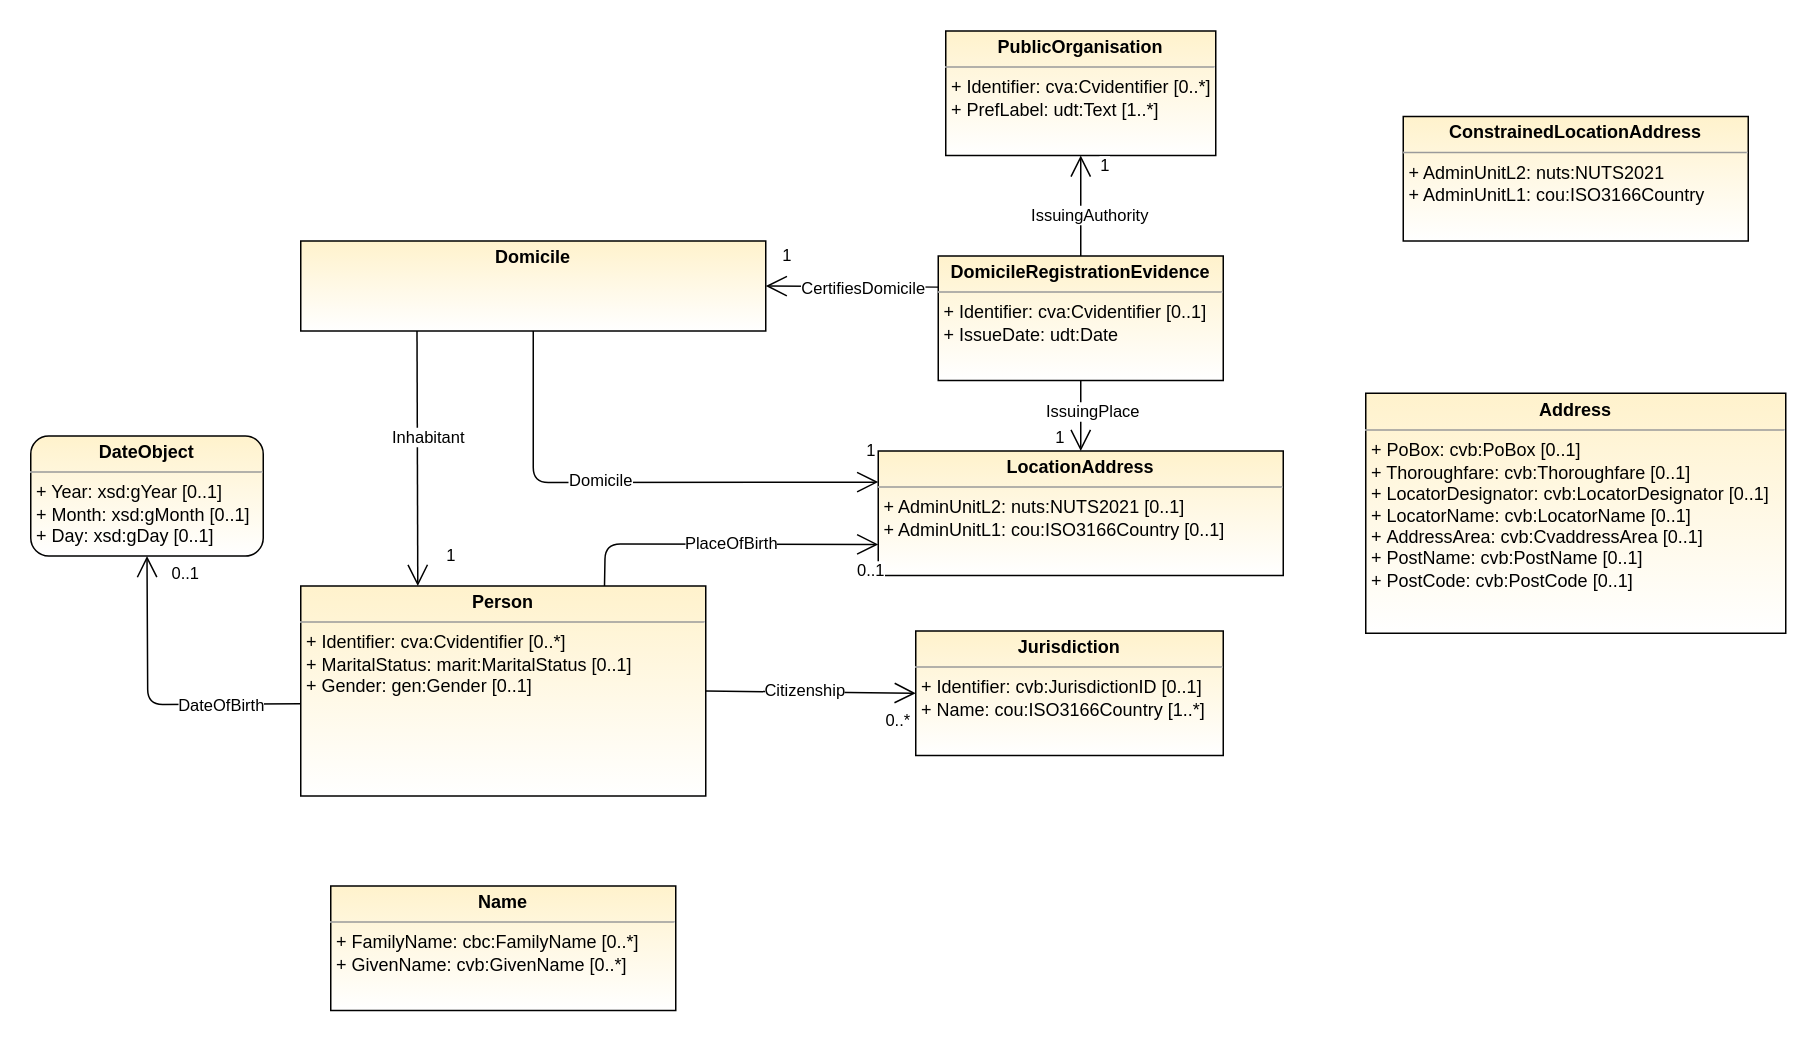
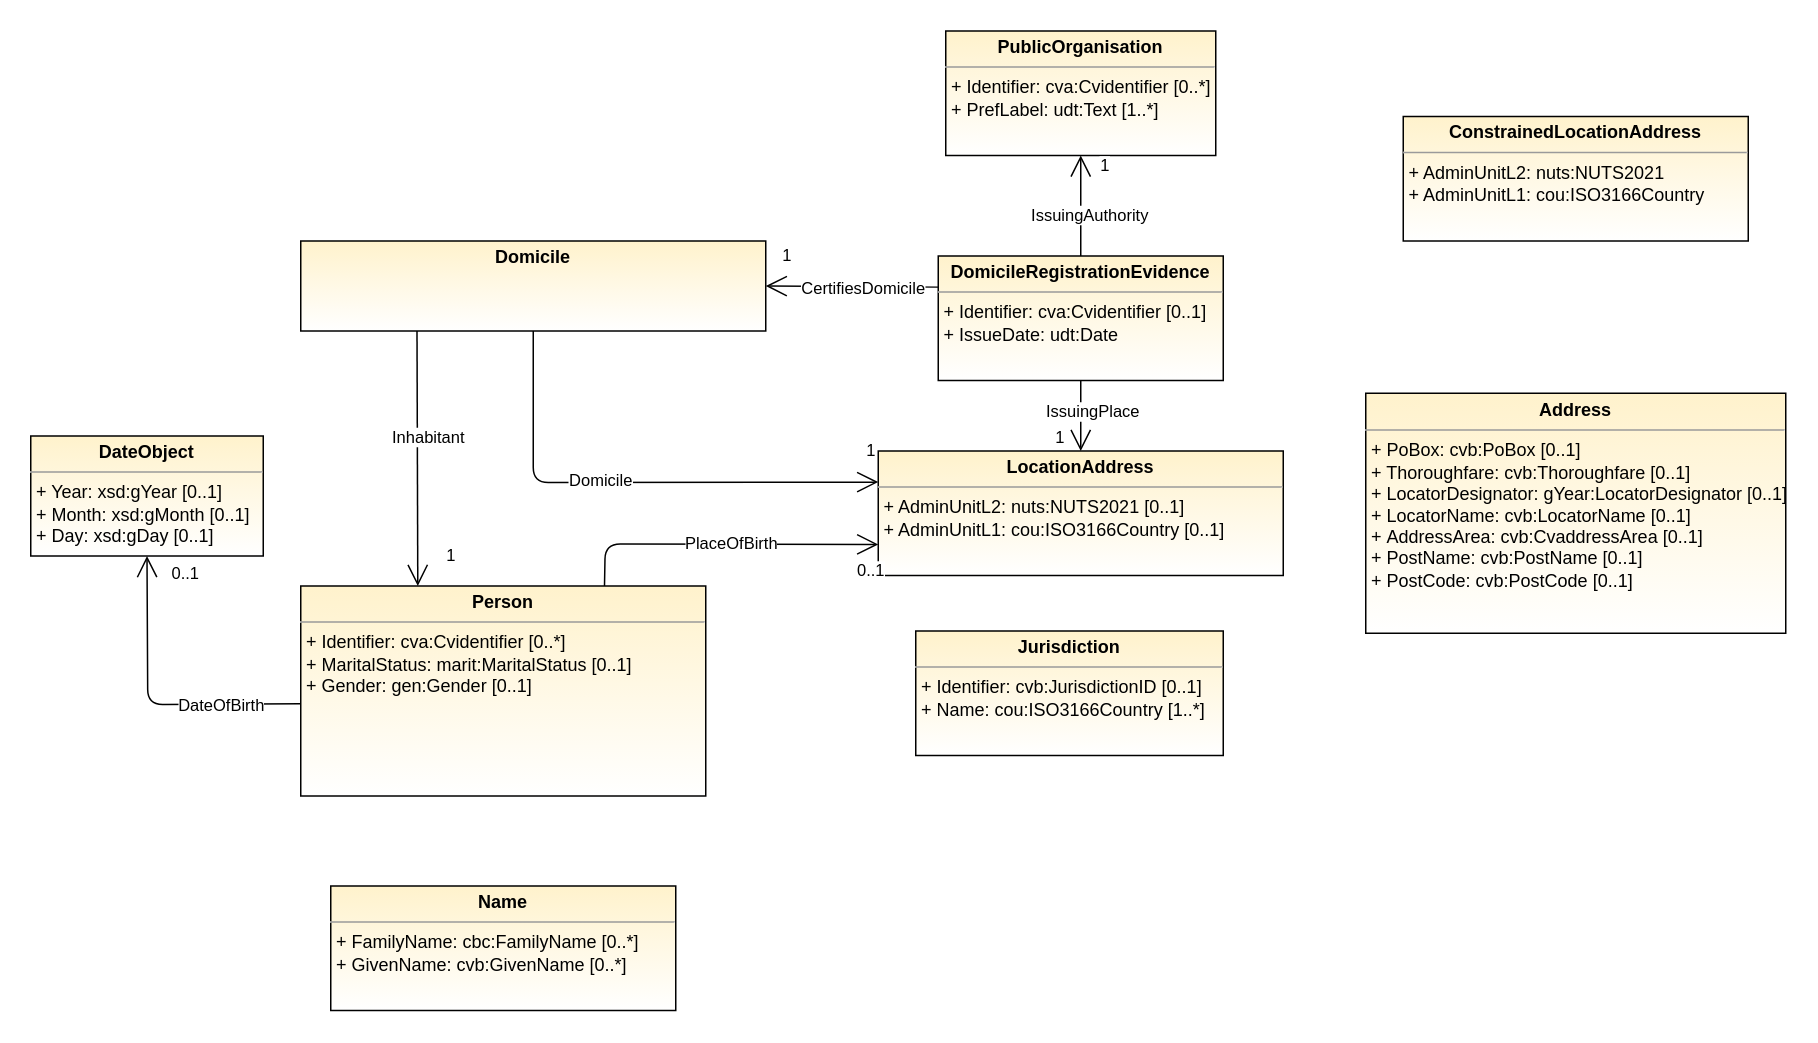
  <mxCell id="0" />
  <mxCell id="1" parent="0" />
  <mxCell id="2" value="&lt;p style=&quot;margin: 0px ; margin-top: 4px ; text-align: center&quot;&gt;&lt;b&gt;DomicileRegistrationEvidence&lt;/b&gt;&lt;/p&gt;&lt;hr size=&quot;1&quot;&gt;&lt;p style=&quot;margin: 0px 0px 0px 4px&quot;&gt;+ Identifier:&amp;nbsp;cva:Cvidentifier [0..1]&lt;/p&gt;&lt;p style=&quot;margin: 0px 0px 0px 4px&quot;&gt;+ IssueDate:&amp;nbsp;udt:Date&lt;/p&gt;" style="verticalAlign=top;align=left;overflow=fill;fontSize=12;fontFamily=Helvetica;html=1;rounded=0;shadow=0;comic=0;labelBackgroundColor=none;strokeWidth=1;fillColor=#fff2cc;gradientColor=#ffffff;" parent="1" vertex="1"><mxGeometry x="625" y="170" width="190" height="83" as="geometry" /></mxCell>
  <mxCell id="3" value="&lt;p style=&quot;margin: 0px ; margin-top: 4px ; text-align: center&quot;&gt;&lt;b&gt;PublicOrganisation&lt;/b&gt;&lt;/p&gt;&lt;hr size=&quot;1&quot;&gt;&lt;p style=&quot;margin: 0px 0px 0px 4px&quot;&gt;+ Identifier:&amp;nbsp;cva:Cvidentifier [0..*]&lt;/p&gt;&lt;p style=&quot;margin: 0px 0px 0px 4px&quot;&gt;+ PrefLabel: udt:Text [1..*]&lt;/p&gt;" style="verticalAlign=top;align=left;overflow=fill;fontSize=12;fontFamily=Helvetica;html=1;rounded=0;shadow=0;comic=0;labelBackgroundColor=none;strokeWidth=1;fillColor=#fff2cc;gradientColor=#ffffff;" parent="1" vertex="1"><mxGeometry x="630" y="20" width="180" height="83" as="geometry" /></mxCell>
  <mxCell id="4" value="&lt;p style=&quot;margin: 4px 0px 0px ; text-align: center&quot;&gt;&lt;b&gt;Domicile&lt;/b&gt;&lt;/p&gt;&lt;p style=&quot;margin: 0px 0px 0px 4px&quot;&gt;&lt;br&gt;&lt;/p&gt;" style="verticalAlign=top;align=left;overflow=fill;fontSize=12;fontFamily=Helvetica;html=1;rounded=0;shadow=0;comic=0;labelBackgroundColor=none;strokeWidth=1;fillColor=#fff2cc;gradientColor=#ffffff;" parent="1" vertex="1"><mxGeometry x="200" y="160" width="310" height="60" as="geometry" /></mxCell>
  <mxCell id="5" value="&lt;p style=&quot;margin: 0px ; margin-top: 4px ; text-align: center&quot;&gt;&lt;b&gt;Person&lt;/b&gt;&lt;/p&gt;&lt;hr size=&quot;1&quot;&gt;&lt;p style=&quot;margin: 0px ; margin-left: 4px&quot;&gt;&lt;span&gt;+ Identifier: cva:Cvidentifier [0..*]&lt;/span&gt;&lt;br&gt;&lt;/p&gt;&lt;p style=&quot;margin: 0px ; margin-left: 4px&quot;&gt;+ MaritalStatus: marit:MaritalStatus&amp;nbsp;[0..1]&lt;/p&gt;&lt;p style=&quot;margin: 0px ; margin-left: 4px&quot;&gt;+ Gender: gen:Gender&amp;nbsp;[0..1]&lt;/p&gt;" style="verticalAlign=top;align=left;overflow=fill;fontSize=12;fontFamily=Helvetica;html=1;rounded=0;shadow=0;comic=0;labelBackgroundColor=none;strokeWidth=1;fillColor=#fff2cc;gradientColor=#ffffff;" parent="1" vertex="1"><mxGeometry x="200" y="390" width="270" height="140" as="geometry" /></mxCell>
  <mxCell id="6" value="&lt;p style=&quot;margin: 0px ; margin-top: 4px ; text-align: center&quot;&gt;&lt;b&gt;Jurisdiction&lt;/b&gt;&lt;/p&gt;&lt;hr size=&quot;1&quot;&gt;&lt;p style=&quot;margin: 0px 0px 0px 4px&quot;&gt;+ Identifier:&amp;nbsp;cvb:JurisdictionID [0..1]&lt;/p&gt;&lt;p style=&quot;margin: 0px 0px 0px 4px&quot;&gt;+ Name:&amp;nbsp;cou:ISO3166Country [1..*]&lt;/p&gt;" style="verticalAlign=top;align=left;overflow=fill;fontSize=12;fontFamily=Helvetica;html=1;rounded=0;shadow=0;comic=0;labelBackgroundColor=none;strokeWidth=1;fillColor=#fff2cc;gradientColor=#ffffff;" parent="1" vertex="1"><mxGeometry x="610" y="420" width="205" height="83" as="geometry" /></mxCell>
  <mxCell id="7" value="" style="endArrow=open;endFill=1;endSize=12;html=1;horizontal=1;entryX=0.5;entryY=1;entryDx=0;entryDy=0;" parent="1" source="2" target="3" edge="1"><mxGeometry width="160" relative="1" as="geometry"><mxPoint x="719.58" y="197.502" as="sourcePoint" /><mxPoint x="685" y="140" as="targetPoint" /><Array as="points" /></mxGeometry></mxCell>
  <mxCell id="8" value="IssuingAuthority" style="edgeLabel;html=1;align=center;verticalAlign=middle;resizable=0;points=[];" parent="7" vertex="1" connectable="0"><mxGeometry x="-0.163" y="1" relative="1" as="geometry"><mxPoint x="6.18" as="offset" /></mxGeometry></mxCell>
  <mxCell id="9" value="1" style="edgeLabel;html=1;align=center;verticalAlign=middle;resizable=0;points=[];" parent="7" vertex="1" connectable="0"><mxGeometry x="0.542" y="-2" relative="1" as="geometry"><mxPoint x="13" y="-8.33" as="offset" /></mxGeometry></mxCell>
  <mxCell id="10" value="" style="endArrow=open;endFill=1;endSize=12;html=1;horizontal=1;entryX=1;entryY=0.5;entryDx=0;entryDy=0;exitX=0;exitY=0.25;exitDx=0;exitDy=0;" parent="1" source="2" target="4" edge="1"><mxGeometry width="160" relative="1" as="geometry"><mxPoint x="720" y="180" as="sourcePoint" /><mxPoint x="720" y="113" as="targetPoint" /><Array as="points" /></mxGeometry></mxCell>
  <mxCell id="11" value="CertifiesDomicile" style="edgeLabel;html=1;align=center;verticalAlign=middle;resizable=0;points=[];" parent="10" vertex="1" connectable="0"><mxGeometry x="-0.163" y="1" relative="1" as="geometry"><mxPoint x="-2.64" as="offset" /></mxGeometry></mxCell>
  <mxCell id="12" value="1" style="edgeLabel;html=1;align=center;verticalAlign=middle;resizable=0;points=[];" parent="10" vertex="1" connectable="0"><mxGeometry x="0.542" y="-2" relative="1" as="geometry"><mxPoint x="-12.52" y="-18.17" as="offset" /></mxGeometry></mxCell>
  <mxCell id="13" value="" style="endArrow=open;endFill=1;endSize=12;html=1;horizontal=1;exitX=0.25;exitY=1;exitDx=0;exitDy=0;entryX=0.289;entryY=0;entryDx=0;entryDy=0;entryPerimeter=0;" parent="1" source="4" target="5" edge="1"><mxGeometry width="160" relative="1" as="geometry"><mxPoint x="620" y="200.75" as="sourcePoint" /><mxPoint x="278.1" y="290" as="targetPoint" /><Array as="points" /></mxGeometry></mxCell>
  <mxCell id="14" value="Inhabitant" style="edgeLabel;html=1;align=center;verticalAlign=middle;resizable=0;points=[];" parent="13" vertex="1" connectable="0"><mxGeometry x="-0.163" y="1" relative="1" as="geometry"><mxPoint x="6.18" as="offset" /></mxGeometry></mxCell>
  <mxCell id="15" value="1" style="edgeLabel;html=1;align=center;verticalAlign=middle;resizable=0;points=[];" parent="13" vertex="1" connectable="0"><mxGeometry x="0.542" y="-2" relative="1" as="geometry"><mxPoint x="24.09" y="18.99" as="offset" /></mxGeometry></mxCell>
- <mxCell id="16" value="" style="endArrow=open;endFill=1;endSize=12;html=1;horizontal=1;exitX=1;exitY=0.5;exitDx=0;exitDy=0;entryX=0;entryY=0.5;entryDx=0;entryDy=0;" parent="1" source="5" target="6" edge="1"><mxGeometry width="160" relative="1" as="geometry"><mxPoint x="312.5" y="230" as="sourcePoint" /><mxPoint x="312" y="310" as="targetPoint" /><Array as="points" /></mxGeometry></mxCell>
- <mxCell id="17" value="Citizenship" style="edgeLabel;html=1;align=center;verticalAlign=middle;resizable=0;points=[];" parent="16" vertex="1" connectable="0"><mxGeometry x="-0.163" y="1" relative="1" as="geometry"><mxPoint x="6.18" as="offset" /></mxGeometry></mxCell>
- <mxCell id="18" value="0..*" style="edgeLabel;html=1;align=center;verticalAlign=middle;resizable=0;points=[];" parent="16" vertex="1" connectable="0"><mxGeometry x="0.542" y="-2" relative="1" as="geometry"><mxPoint x="20.02" y="16.5" as="offset" /></mxGeometry></mxCell>
  <mxCell id="19" value="&lt;p style=&quot;margin: 0px ; margin-top: 4px ; text-align: center&quot;&gt;&lt;b&gt;LocationAddress&lt;/b&gt;&lt;/p&gt;&lt;hr size=&quot;1&quot;&gt;&lt;p style=&quot;margin: 0px 0px 0px 4px&quot;&gt;+ AdminUnitL2: nuts:NUTS2021&amp;nbsp;[0..1]&lt;/p&gt;&lt;p style=&quot;margin: 0px 0px 0px 4px&quot;&gt;+ AdminUnitL1:&amp;nbsp;cou:ISO3166Country [0..1]&lt;/p&gt;" style="verticalAlign=top;align=left;overflow=fill;fontSize=12;fontFamily=Helvetica;html=1;rounded=0;shadow=0;comic=0;labelBackgroundColor=none;strokeWidth=1;fillColor=#fff2cc;gradientColor=#ffffff;" parent="1" vertex="1"><mxGeometry x="585" y="300" width="270" height="83" as="geometry" /></mxCell>
  <mxCell id="20" value="" style="endArrow=open;endFill=1;endSize=12;html=1;horizontal=1;exitX=0.75;exitY=0;exitDx=0;exitDy=0;entryX=0;entryY=0.75;entryDx=0;entryDy=0;" parent="1" source="5" target="19" edge="1"><mxGeometry width="160" relative="1" as="geometry"><mxPoint x="302.5" y="220" as="sourcePoint" /><mxPoint x="590" y="332" as="targetPoint" /><Array as="points"><mxPoint x="403" y="362" /></Array></mxGeometry></mxCell>
  <mxCell id="21" value="PlaceOfBirth" style="edgeLabel;html=1;align=center;verticalAlign=middle;resizable=0;points=[];" parent="20" vertex="1" connectable="0"><mxGeometry x="-0.163" y="1" relative="1" as="geometry"><mxPoint x="24" as="offset" /></mxGeometry></mxCell>
  <mxCell id="22" value="0..1" style="edgeLabel;html=1;align=center;verticalAlign=middle;resizable=0;points=[];" parent="20" vertex="1" connectable="0"><mxGeometry x="0.542" y="-2" relative="1" as="geometry"><mxPoint x="42.01" y="15.81" as="offset" /></mxGeometry></mxCell>
  <mxCell id="23" value="" style="endArrow=open;endFill=1;endSize=12;html=1;horizontal=1;entryX=0.5;entryY=0;entryDx=0;entryDy=0;exitX=0.5;exitY=1;exitDx=0;exitDy=0;" parent="1" source="2" target="19" edge="1"><mxGeometry width="160" relative="1" as="geometry"><mxPoint x="730" y="180" as="sourcePoint" /><mxPoint x="730" y="113" as="targetPoint" /><Array as="points" /></mxGeometry></mxCell>
  <mxCell id="24" value="IssuingPlace" style="edgeLabel;html=1;align=center;verticalAlign=middle;resizable=0;points=[];" parent="23" vertex="1" connectable="0"><mxGeometry x="-0.163" y="1" relative="1" as="geometry"><mxPoint x="6.18" as="offset" /></mxGeometry></mxCell>
  <mxCell id="25" value="1" style="edgeLabel;html=1;align=center;verticalAlign=middle;resizable=0;points=[];" parent="23" vertex="1" connectable="0"><mxGeometry x="0.542" y="-2" relative="1" as="geometry"><mxPoint x="-13" y="1.17" as="offset" /></mxGeometry></mxCell>
  <mxCell id="26" value="" style="endArrow=open;endFill=1;endSize=12;html=1;horizontal=1;entryX=0;entryY=0.25;entryDx=0;entryDy=0;exitX=0.5;exitY=1;exitDx=0;exitDy=0;" parent="1" source="4" target="19" edge="1"><mxGeometry width="160" relative="1" as="geometry"><mxPoint x="340" y="230" as="sourcePoint" /><mxPoint x="312.92" y="83" as="targetPoint" /><Array as="points"><mxPoint x="355" y="321" /></Array></mxGeometry></mxCell>
  <mxCell id="27" value="Domicile" style="edgeLabel;html=1;align=center;verticalAlign=middle;resizable=0;points=[];" parent="26" vertex="1" connectable="0"><mxGeometry x="-0.163" y="1" relative="1" as="geometry"><mxPoint x="6.18" as="offset" /></mxGeometry></mxCell>
  <mxCell id="28" value="1" style="edgeLabel;html=1;align=center;verticalAlign=middle;resizable=0;points=[];" parent="26" vertex="1" connectable="0"><mxGeometry x="0.542" y="-2" relative="1" as="geometry"><mxPoint x="70" y="-23" as="offset" /></mxGeometry></mxCell>
  <mxCell id="29" value="&lt;p style=&quot;margin: 0px ; margin-top: 4px ; text-align: center&quot;&gt;&lt;b&gt;ConstrainedLocationAddress&lt;/b&gt;&lt;/p&gt;&lt;hr size=&quot;1&quot;&gt;&lt;p style=&quot;margin: 0px 0px 0px 4px&quot;&gt;+ AdminUnitL2: nuts:NUTS2021&lt;/p&gt;&lt;p style=&quot;margin: 0px 0px 0px 4px&quot;&gt;+ AdminUnitL1: cou:ISO3166Country&lt;/p&gt;" style="verticalAlign=top;align=left;overflow=fill;fontSize=12;fontFamily=Helvetica;html=1;rounded=0;shadow=0;comic=0;labelBackgroundColor=none;strokeWidth=1;fillColor=#fff2cc;gradientColor=#ffffff;" parent="1" vertex="1"><mxGeometry x="935" y="77" width="230" height="83" as="geometry" /></mxCell>
- <mxCell id="30" value="&lt;p style=&quot;margin: 0px ; margin-top: 4px ; text-align: center&quot;&gt;&lt;b&gt;Address&lt;/b&gt;&lt;/p&gt;&lt;hr size=&quot;1&quot;&gt;&lt;p style=&quot;margin: 0px 0px 0px 4px&quot;&gt;+ PoBox:&amp;nbsp;cvb:PoBox [0..1]&lt;/p&gt;&lt;p style=&quot;margin: 0px 0px 0px 4px&quot;&gt;+ Thoroughfare:&amp;nbsp;cvb:Thoroughfare [0..1]&lt;/p&gt;&lt;p style=&quot;margin: 0px 0px 0px 4px&quot;&gt;+ LocatorDesignator:&amp;nbsp;cvb:LocatorDesignator [0..1]&lt;br&gt;&lt;/p&gt;&lt;p style=&quot;margin: 0px 0px 0px 4px&quot;&gt;+&amp;nbsp;LocatorName: cvb:LocatorName [0..1]&lt;br&gt;&lt;/p&gt;&lt;p style=&quot;margin: 0px 0px 0px 4px&quot;&gt;+&amp;nbsp;AddressArea:&amp;nbsp;cvb:CvaddressArea [0..1]&lt;/p&gt;&lt;p style=&quot;margin: 0px 0px 0px 4px&quot;&gt;+ PostName:&amp;nbsp;cvb:PostName [0..1]&lt;/p&gt;&lt;p style=&quot;margin: 0px 0px 0px 4px&quot;&gt;+ PostCode:&amp;nbsp;cvb:PostCode [0..1]&lt;/p&gt;" style="verticalAlign=top;align=left;overflow=fill;fontSize=12;fontFamily=Helvetica;html=1;rounded=0;shadow=0;comic=0;labelBackgroundColor=none;strokeWidth=1;fillColor=#fff2cc;gradientColor=#ffffff;" parent="1" vertex="1"><mxGeometry x="910" y="261.5" width="280" height="160" as="geometry" /></mxCell>
+ <mxCell id="30" value="&lt;p style=&quot;margin: 0px ; margin-top: 4px ; text-align: center&quot;&gt;&lt;b&gt;Address&lt;/b&gt;&lt;/p&gt;&lt;hr size=&quot;1&quot;&gt;&lt;p style=&quot;margin: 0px 0px 0px 4px&quot;&gt;+ PoBox:&amp;nbsp;cvb:PoBox [0..1]&lt;/p&gt;&lt;p style=&quot;margin: 0px 0px 0px 4px&quot;&gt;+ Thoroughfare:&amp;nbsp;cvb:Thoroughfare [0..1]&lt;/p&gt;&lt;p style=&quot;margin: 0px 0px 0px 4px&quot;&gt;+ LocatorDesignator:&amp;nbsp;gYear:LocatorDesignator [0..1]&lt;br&gt;&lt;/p&gt;&lt;p style=&quot;margin: 0px 0px 0px 4px&quot;&gt;+&amp;nbsp;LocatorName: cvb:LocatorName [0..1]&lt;br&gt;&lt;/p&gt;&lt;p style=&quot;margin: 0px 0px 0px 4px&quot;&gt;+&amp;nbsp;AddressArea:&amp;nbsp;cvb:CvaddressArea [0..1]&lt;/p&gt;&lt;p style=&quot;margin: 0px 0px 0px 4px&quot;&gt;+ PostName:&amp;nbsp;cvb:PostName [0..1]&lt;/p&gt;&lt;p style=&quot;margin: 0px 0px 0px 4px&quot;&gt;+ PostCode:&amp;nbsp;cvb:PostCode [0..1]&lt;/p&gt;" style="verticalAlign=top;align=left;overflow=fill;fontSize=12;fontFamily=Helvetica;html=1;rounded=0;shadow=0;comic=0;labelBackgroundColor=none;strokeWidth=1;fillColor=#fff2cc;gradientColor=#ffffff;" parent="1" vertex="1"><mxGeometry x="910" y="261.5" width="280" height="160" as="geometry" /></mxCell>
  <mxCell id="31" value="&lt;p style=&quot;margin: 0px ; margin-top: 4px ; text-align: center&quot;&gt;&lt;b&gt;Name&lt;/b&gt;&lt;/p&gt;&lt;hr size=&quot;1&quot;&gt;&lt;p style=&quot;margin: 0px 0px 0px 4px&quot;&gt;+ FamilyName:&amp;nbsp;cbc:FamilyName [0..*]&lt;/p&gt;&lt;p style=&quot;margin: 0px 0px 0px 4px&quot;&gt;+ GivenName:&amp;nbsp;cvb:GivenName [0..*]&lt;/p&gt;" style="verticalAlign=top;align=left;overflow=fill;fontSize=12;fontFamily=Helvetica;html=1;rounded=0;shadow=0;comic=0;labelBackgroundColor=none;strokeWidth=1;fillColor=#fff2cc;gradientColor=#ffffff;" parent="1" vertex="1"><mxGeometry x="220" y="590" width="230" height="83" as="geometry" /></mxCell>
- <mxCell id="32" value="&lt;p style=&quot;margin: 0px ; margin-top: 4px ; text-align: center&quot;&gt;&lt;b&gt;DateObject&lt;/b&gt;&lt;/p&gt;&lt;hr size=&quot;1&quot;&gt;&lt;p style=&quot;margin: 0px 0px 0px 4px&quot;&gt;+ Year: xsd:gYear [0..1]&lt;/p&gt;&lt;p style=&quot;margin: 0px 0px 0px 4px&quot;&gt;+ Month: xsd:gMonth [0..1]&lt;/p&gt;&lt;p style=&quot;margin: 0px 0px 0px 4px&quot;&gt;+ Day: xsd:gDay [0..1]&lt;/p&gt;" style="verticalAlign=top;align=left;overflow=fill;fontSize=12;fontFamily=Helvetica;html=1;shadow=0;comic=0;labelBackgroundColor=none;strokeWidth=1;fillColor=#fff2cc;gradientColor=#ffffff;rounded=1;" parent="1" vertex="1"><mxGeometry x="20" y="290" width="155" height="80" as="geometry" /></mxCell>
+ <mxCell id="32" value="&lt;p style=&quot;margin: 0px ; margin-top: 4px ; text-align: center&quot;&gt;&lt;b&gt;DateObject&lt;/b&gt;&lt;/p&gt;&lt;hr size=&quot;1&quot;&gt;&lt;p style=&quot;margin: 0px 0px 0px 4px&quot;&gt;+ Year: xsd:gYear [0..1]&lt;/p&gt;&lt;p style=&quot;margin: 0px 0px 0px 4px&quot;&gt;+ Month: xsd:gMonth [0..1]&lt;/p&gt;&lt;p style=&quot;margin: 0px 0px 0px 4px&quot;&gt;+ Day: xsd:gDay [0..1]&lt;/p&gt;" style="verticalAlign=top;align=left;overflow=fill;fontSize=12;fontFamily=Helvetica;html=1;rounded=0;shadow=0;comic=0;labelBackgroundColor=none;strokeWidth=1;fillColor=#fff2cc;gradientColor=#ffffff;" parent="1" vertex="1"><mxGeometry x="20" y="290" width="155" height="80" as="geometry" /></mxCell>
  <mxCell id="33" value="" style="endArrow=open;endFill=1;endSize=12;html=1;horizontal=1;exitX=0;exitY=0.5;exitDx=0;exitDy=0;entryX=0.5;entryY=1;entryDx=0;entryDy=0;" parent="1" target="32" edge="1"><mxGeometry width="160" relative="1" as="geometry"><mxPoint x="200" y="468.5" as="sourcePoint" /><mxPoint x="287" y="437" as="targetPoint" /><Array as="points"><mxPoint x="98" y="469" /></Array></mxGeometry></mxCell>
  <mxCell id="34" value="DateOfBirth" style="edgeLabel;html=1;align=center;verticalAlign=middle;resizable=0;points=[];" parent="33" vertex="1" connectable="0"><mxGeometry x="-0.163" y="1" relative="1" as="geometry"><mxPoint x="30" as="offset" /></mxGeometry></mxCell>
  <mxCell id="35" value="0..1" style="edgeLabel;html=1;align=center;verticalAlign=middle;resizable=0;points=[];" parent="33" vertex="1" connectable="0"><mxGeometry x="0.542" y="-2" relative="1" as="geometry"><mxPoint x="23" y="-34" as="offset" /></mxGeometry></mxCell>
